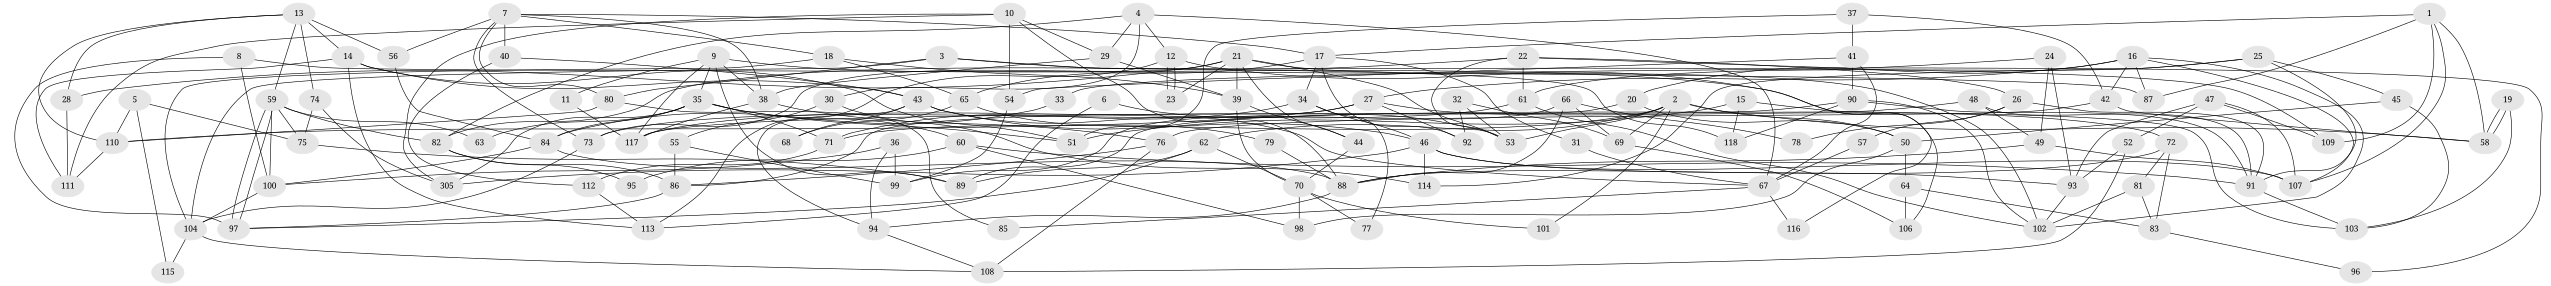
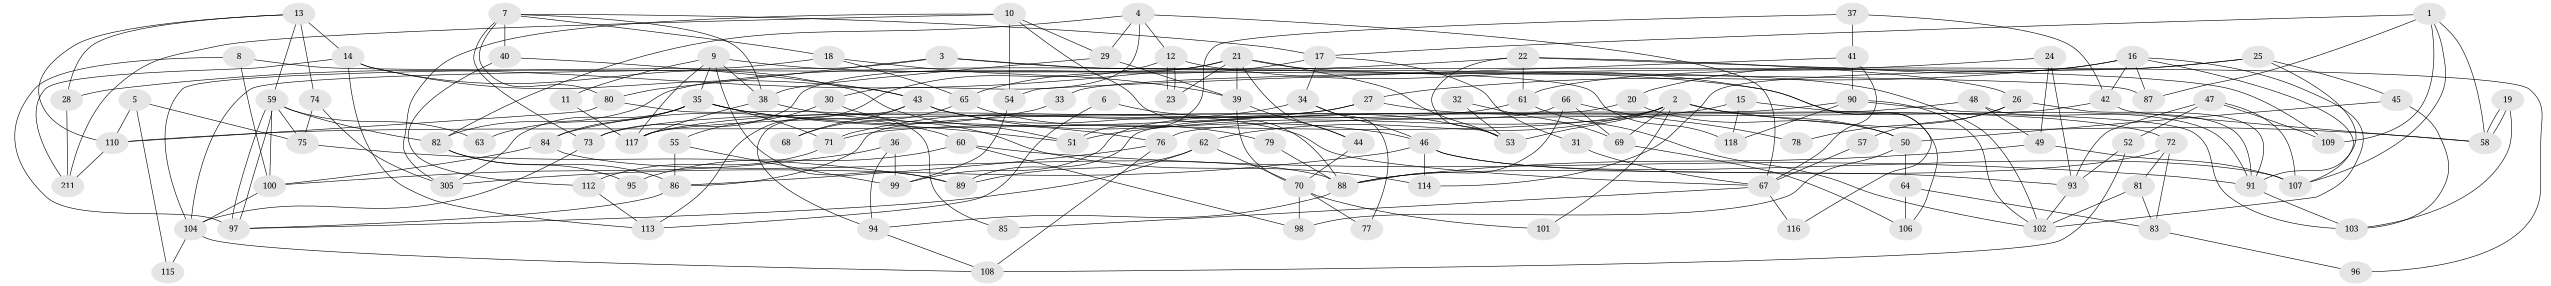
  graph {
    fontname="Noto Serif"
    node [color=gray90 fontname="Noto Serif" style=filled]
    edge [fontname="Noto Serif"]
    1
    17
    58
    87
    107
    109
    31
    34
    65
-   92
    2
    50
    53
    62
    69
    71
    101
    64
    98
    97
    89
    70
    106
    112
    3
    80
    104
    118
    110
    85
    115
    108
    4
    12
    29
    30
    67
    82
    113
    23
    116
    38
    39
    114
    55
    86
    95
    5
    75
-   111
+   111 [label=211]
    6
    7
    18
    40
-   56
    73
    117
    76
    43
    84
    8
    100
    9
    11
    35
    n66 [label=305]
    51
    60
    63
    10
    54
    88
    99
    94
    13
    14
    28
    59
    74
    46
    68
    15
    103
    16
    20
    27
    42
    102
    72
    77
    79
    44
    19
    21
    22
    26
    61
    96
    91
    57
    78
    24
    33
    49
    93
    25
    45
    83
    81
    32
    36
    37
    41
    90
    47
    52
    48
    66
    1 -- 17
    1 -- 58
    1 -- 87
    1 -- 107
    1 -- 109
    17 -- 31
    17 -- 34
    17 -- 65
-   17 -- 92
    31 -- 67
    34 -- 71
    34 -- 46
    34 -- 77
    65 -- 68
    65 -- 79
    2 -- 58
    2 -- 50
    2 -- 53
    2 -- 62
    2 -- 69
    2 -- 71
    2 -- 101
    50 -- 64
    50 -- 98
    62 -- 97
    62 -- 89
    62 -- 70
    69 -- 106
    71 -- 112
    64 -- 106
    64 -- 83
    70 -- 101
    70 -- 98
    70 -- 77
    112 -- 113
    3 -- 109
    3 -- 80
    3 -- 104
    3 -- 118
    80 -- 110
    80 -- 85
    104 -- 115
    104 -- 108
    110 -- 111
    4 -- 12
    4 -- 29
    4 -- 30
    4 -- 67
    4 -- 82
    12 -- 113
    12 -- 23
    12 -- 23
    12 -- 116
    29 -- 38
    29 -- 39
    30 -- 114
    30 -- 55
    67 -- 85
    67 -- 116
    82 -- 86
    82 -- 95
    38 -- 117
    38 -- 76
    39 -- 70
    39 -- 44
    55 -- 86
    55 -- 99
    86 -- 97
    5 -- 110
    5 -- 115
    5 -- 75
    75 -- 89
    6 -- 53
    6 -- 113
    7 -- 17
    7 -- 80
    7 -- 38
    7 -- 18
    7 -- 40
-   7 -- 56
    7 -- 73
    18 -- 65
    18 -- 104
    18 -- 39
    40 -- 112
    40 -- 43
-   56 -- 84
    73 -- 104
    76 -- 108
    76 -- 86
    43 -- 67
    43 -- 94
    43 -- 46
    43 -- 68
    84 -- 100
    84 -- 88
    8 -- 87
    8 -- 97
    8 -- 100
    100 -- 104
    9 -- 89
    9 -- 106
    9 -- 38
    9 -- 117
    9 -- 11
    9 -- 35
    11 -- 117
    35 -- 71
    35 -- 84
    35 -- n66
    35 -- 51
    35 -- 60
    35 -- 63
    60 -- 98
    60 -- 95
    60 -- 91
    10 -- 29
    10 -- 111
    10 -- n66
    10 -- 54
    10 -- 88
    54 -- 99
    88 -- 94
    94 -- 108
    13 -- 110
-   13 -- 56
    13 -- 14
    13 -- 28
    13 -- 59
    13 -- 74
    14 -- 113
    14 -- 111
    14 -- 43
    14 -- 51
    28 -- 111
    59 -- 97
    59 -- 97
    59 -- 82
    59 -- 75
    59 -- 100
    59 -- 63
    74 -- 75
    74 -- n66
    46 -- 107
    46 -- 114
    46 -- n66
    46 -- 93
    15 -- 118
    15 -- 51
    15 -- 103
    16 -- 87
    16 -- 107
    16 -- 20
    16 -- 27
    16 -- 42
    16 -- 102
    20 -- 50
    20 -- 86
-   27 -- 92
    27 -- 110
    27 -- 73
    27 -- 72
    42 -- 58
    42 -- 76
    72 -- 88
    72 -- 83
    72 -- 81
    79 -- 88
    44 -- 70
    19 -- 58
    19 -- 58
    19 -- 103
    21 -- 53
    21 -- 23
    21 -- 39
    21 -- 73
    21 -- 28
    21 -- 102
    21 -- 44
    22 -- 53
    22 -- 82
    22 -- 26
    22 -- 61
    22 -- 96
    26 -- 91
    26 -- 57
    26 -- 78
    61 -- 117
    61 -- 102
    91 -- 103
    57 -- 67
    24 -- 33
    24 -- 49
    24 -- 93
    33 -- 84
    49 -- 107
    49 -- 88
    93 -- 102
    25 -- 114
    25 -- 61
    25 -- 91
    25 -- 45
    45 -- 50
    45 -- 103
    83 -- 96
    81 -- 102
    81 -- 83
-   32 -- 92
    32 -- 53
    32 -- 69
    36 -- 100
    36 -- 99
    36 -- 94
    37 -- 51
    37 -- 42
    37 -- 41
    41 -- 67
    41 -- 54
    41 -- 90
    90 -- 118
    90 -- 117
    90 -- 102
    90 -- 91
    47 -- 107
    47 -- 109
    47 -- 93
    47 -- 52
    52 -- 108
    52 -- 93
    48 -- 89
    48 -- 91
    48 -- 49
    66 -- 69
    66 -- 88
    66 -- 99
    66 -- 78
  }
